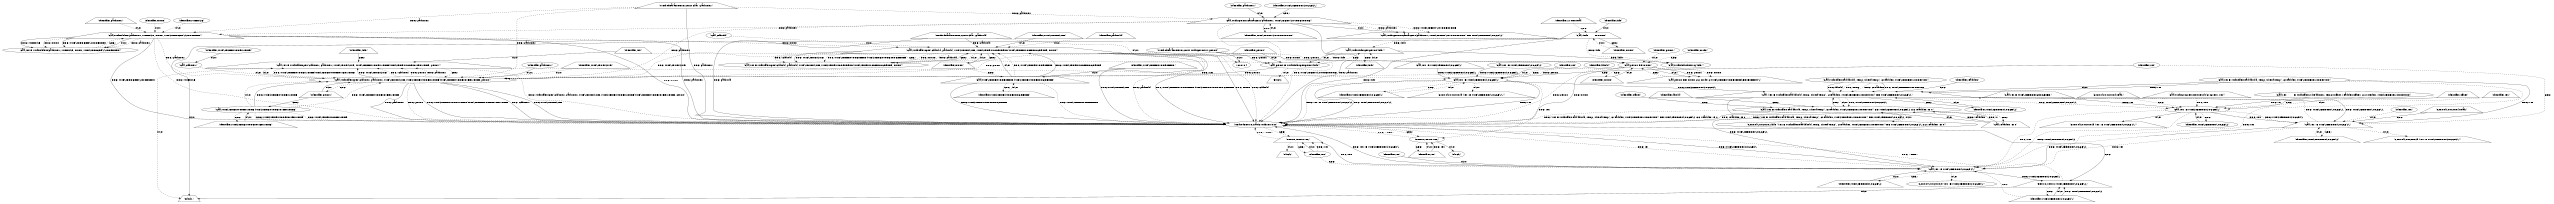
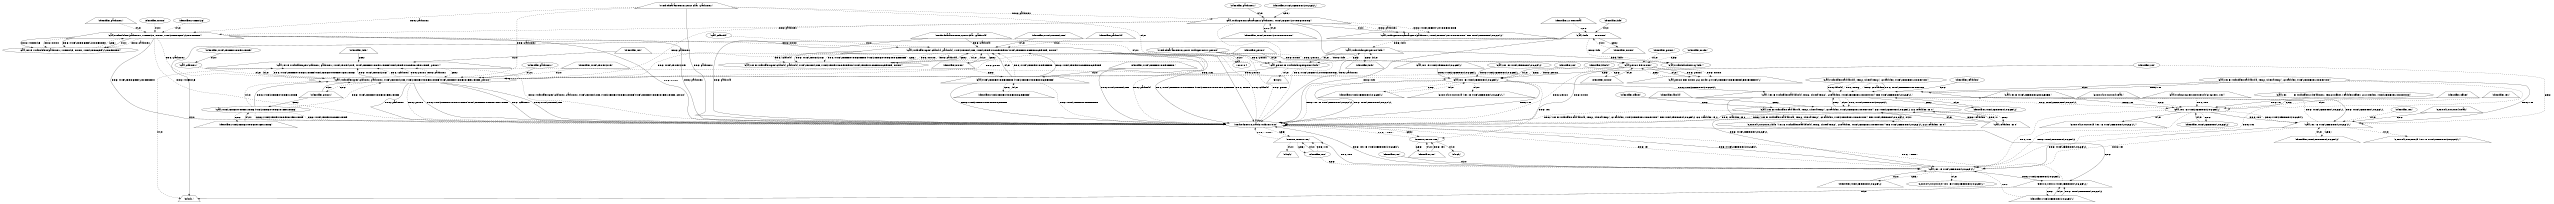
  digraph {
    node [shape=trapezium]
    edge [style=dashed]
    n1 [label="(Call,res = M_fs_file_open(&fd_new, path_new, M_FS_BUF_SIZE, M_FS_FILE_MODE_WRITE|M_FS_FILE_MODE_OVERWRITE, perms))"]
    n2 [label="(Call,M_fs_file_open(&fd_new, path_new, M_FS_BUF_SIZE, M_FS_FILE_MODE_WRITE|M_FS_FILE_MODE_OVERWRITE, perms))" shape=ellipse]
    n3 [label="(Call,res != M_FS_ERROR_SUCCESS)" shape=ellipse]
    n4 [label="(MethodReturn,static M_fs_error_t)" shape=ellipse]
    n5 [label="(Block,)"]
    n6 [label="(Identifier,perms)"]
    n7 [label="(Return,return res;)" shape=ellipse]
    n8 [label="(Call,(res = M_fs_file_read(fd_old, temp, sizeof(temp), &read_len, M_FS_FILE_RW_NORMAL)) == M_FS_ERROR_SUCCESS)"]
    n9 [label="(Identifier,M_FS_ERROR_SUCCESS)"]
    n10 [label="(ControlStructure,if (res != M_FS_ERROR_SUCCESS))"]
    n11 [label="(Return,return res;)"]
    n12 [label="(Return,return M_FS_ERROR_SUCCESS;)"]
    n13 [label="(Call,M_FS_FILE_MODE_WRITE|M_FS_FILE_MODE_OVERWRITE)" shape=ellipse]
    n14 [label="(Call,M_fs_delete(path_new, M_FALSE, NULL, M_FS_PROGRESS_NOEXTRA))"]
    n15 [label="(Call,M_fs_file_open(&fd_old, path_old, M_FS_BUF_SIZE, M_FS_FILE_MODE_READ|M_FS_FILE_MODE_NOCREATE, NULL))"]
    n16 [label="(Call,res = M_fs_delete(path_new, M_FALSE, NULL, M_FS_PROGRESS_NOEXTRA))" shape=ellipse]
    n17 [label="(Call,perms == NULL)" shape=ellipse]
    n18 [label="(Call,res = M_fs_file_open(&fd_old, path_old, M_FS_BUF_SIZE, M_FS_FILE_MODE_READ|M_FS_FILE_MODE_NOCREATE, NULL))" shape=ellipse]
    n19 [label="(Identifier,NULL)"]
    n20 [label="(Call,M_fs_perms_can_access(path_new, M_FS_PERMS_MODE_NONE))"]
    n21 [label="(Identifier,M_FS_PERMS_MODE_NONE)"]
    n22 [label="(Call,M_fs_perms_can_access(path_new, M_FS_PERMS_MODE_NONE) == M_FS_ERROR_SUCCESS)"]
    n23 [label="(MethodParameterIn,const char *path_new)"]
    1000104 [shape=ellipse]
    n25 [label="(Call,perms == NULL && mode & M_FS_FILE_MODE_PRESERVE_PERMS)"]
    n26 [label="(Identifier,NULL)"]
    n27 [label="(Call,M_FS_FILE_MODE_READ|M_FS_FILE_MODE_NOCREATE)"]
    n28 [label="(MethodParameterIn,const char *path_old)"]
    n29 [label="(Identifier,M_FS_FILE_MODE_NOCREATE)"]
    n30 [label="(Identifier,M_FS_FILE_MODE_OVERWRITE)"]
    n31 [label="(Call,perms = M_fs_info_get_perms(info))" shape=ellipse]
    n32 [label="(Call,M_fs_info_get_perms(info))"]
    n33 [label="(Block,)"]
    n34 [label="(Identifier,info)"]
    n35 [label="(Call,M_fs_info_destroy(info))" shape=ellipse]
    n36 [label="(Call,*info         = NULL)"]
    n37 [label="(Identifier,NULL)"]
    n38 [label="(MethodParameterIn,const M_fs_perms_t *perms)" shape=ellipse]
    n39 [label="(Block,)" shape=ellipse]
    n40 [label="(Identifier,res)"]
    n41 [label="(Call,(res = M_fs_file_read(fd_old, temp, sizeof(temp), &read_len, M_FS_FILE_RW_NORMAL)) == M_FS_ERROR_SUCCESS && read_len != 0)" shape=ellipse]
    n42 [label="(Call,res != M_FS_ERROR_SUCCESS)" shape=ellipse]
    n43 [label="(Call,res != M_FS_ERROR_SUCCESS)"]
    n44 [label="(Call,res != M_FS_ERROR_SUCCESS)" shape=ellipse]
    n45 [label="(Identifier,M_FS_ERROR_SUCCESS)" shape=ellipse]
    n46 [label="(Call,read_len != 0)"]
    n47 [label="(ControlStructure,while ((res = M_fs_file_read(fd_old, temp, sizeof(temp), &read_len, M_FS_FILE_RW_NORMAL)) == M_FS_ERROR_SUCCESS && read_len != 0))" shape=ellipse]
    n48 [label="(ControlStructure,if (res != M_FS_ERROR_SUCCESS))"]
    n49 [label="(Identifier,M_FS_ERROR_SUCCESS)" shape=ellipse]
    n50 [label="(Identifier,M_FS_ERROR_SUCCESS)"]
    n51 [label="(ControlStructure,if (res != M_FS_ERROR_SUCCESS))"]
    n52 [label="(Identifier,M_FS_ERROR_SUCCESS)"]
    n53 [label="(ControlStructure,if (res != M_FS_ERROR_SUCCESS))" shape=ellipse]
    n54 [label="(Block,)"]
    n55 [label="(Identifier,res)" shape=ellipse]
    n56 [label="(Identifier,M_FS_ERROR_SUCCESS)"]
    n57 [label="(Identifier,M_FS_FILE_MODE_WRITE)" shape=ellipse]
    n58 [label="(Call,&fd_new)" shape=ellipse]
    n59 [label="(Identifier,path_new)" shape=ellipse]
    n60 [label="(Identifier,fd_old)" shape=ellipse]
    n61 [label="(Identifier,path_old)"]
    n62 [label="(Identifier,fd_old)"]
    n63 [label="(Call,&fd_old)" shape=ellipse]
    n64 [label="(Identifier,res)"]
    n65 [label="(Identifier,res)" shape=ellipse]
    n66 [label="(Identifier,perms)"]
    n67 [label="(Call,res != M_FS_ERROR_SUCCESS)"]
    n68 [label="(Call,res = M_FS_ERROR_CANCELED)"]
    n69 [label="(Identifier,M_FS_ERROR_SUCCESS)" shape=ellipse]
    n70 [label="(ControlStructure,break;)"]
    n71 [label="(Identifier,res)" shape=ellipse]
    n72 [label="(Identifier,M_FALSE)" shape=ellipse]
    n73 [label="(Identifier,M_FS_BUF_SIZE)"]
    n74 [label="(ControlStructure,break;)"]
    n75 [label="(Identifier,wrote_total)"]
    n76 [label="(Identifier,read_len)" shape=ellipse]
    n77 [label="(Call,res = M_fs_file_read(fd_old, temp, sizeof(temp), &read_len, M_FS_FILE_RW_NORMAL))" shape=ellipse]
    n78 [label="(Identifier,NULL)" shape=ellipse]
    n79 [label="(Call,M_fs_progress_set_result(progress, res))"]
    n80 [label="(Identifier,res)" shape=ellipse]
    n81 [label="(Identifier,res)"]
    n82 [label="(Call,res != M_FS_ERROR_SUCCESS)" shape=ellipse]
    n83 [label="(Call,res          = M_fs_file_write(fd_new, temp+offset, read_len-offset, &wrote_len, M_FS_FILE_RW_NORMAL))" shape=ellipse]
    n84 [label="(Identifier,info)" shape=ellipse]
    n85 [label="(Identifier,perms)" shape=ellipse]
    n86 [label="(Identifier,path_new)"]
    n87 [label="(Identifier,offset)"]
    n88 [label="(Call,M_fs_file_read(fd_old, temp, sizeof(temp), &read_len, M_FS_FILE_RW_NORMAL))" shape=ellipse]
    n89 [label="(Identifier,info)"]
    n90 [label="(Identifier,M_FS_FILE_MODE_READ)"]
    n91 [label="(Identifier,res)" shape=ellipse]
    n92 [label="(Identifier,path_new)" shape=ellipse]
    n93 [label="(Identifier,M_FS_BUF_SIZE)"]
    n94 [label="(Identifier,offset)" shape=ellipse]
    n95 [label="(Identifier,mode)" shape=ellipse]
    n1 -> n2 [label="CFG: "]
    n1 -> n3 [label="DDG: res"]
    n1 -> n4 [label="DDG: M_fs_file_open(&fd_new, path_new, M_FS_BUF_SIZE, M_FS_FILE_MODE_WRITE|M_FS_FILE_MODE_OVERWRITE, perms)"]
    n1 -> n5 [label="AST: "]
    n2 -> n1 [label="AST: "]
    n2 -> n1 [label="DDG: M_FS_FILE_MODE_WRITE|M_FS_FILE_MODE_OVERWRITE"]
    n2 -> n1 [label="DDG: M_FS_BUF_SIZE" style=solid]
    n2 -> n1 [label="DDG: &fd_new"]
    n2 -> n1 [label="DDG: perms"]
    n2 -> n1 [label="DDG: path_new"]
    n2 -> n4 [label="DDG: path_new" style=solid]
    n2 -> n4 [label="DDG: perms"]
    n2 -> n4 [label="DDG: M_FS_FILE_MODE_WRITE|M_FS_FILE_MODE_OVERWRITE" style=solid]
    n2 -> n4 [label="DDG: &fd_new" style=solid]
    n2 -> n4 [label="DDG: M_FS_BUF_SIZE" style=solid]
    n2 -> n6 [label="CFG: "]
    n3 -> n4 [label="DDG: res != M_FS_ERROR_SUCCESS"]
    n3 -> n4 [label="DDG: M_FS_ERROR_SUCCESS" style=solid]
    n3 -> n4 [label="DDG: res" style=solid]
    n3 -> n7 [label="DDG: res"]
    n3 -> n8 [label="DDG: M_FS_ERROR_SUCCESS" style=solid]
    n3 -> n9 [label="CFG: "]
    n3 -> n10 [label="AST: "]
    n4 -> n7 [label="CFG: "]
    n4 -> n11 [label="CFG: "]
    n4 -> n12 [label="CFG: " style=solid]
    n6 -> n2 [label="AST: " style=solid]
    n6 -> n13 [label="CFG: " style=solid]
    n7 -> n4 [label="DDG: <RET>"]
    n7 -> n39 [label="AST: " style=solid]
    n7 -> n40 [label="CFG: "]
    n8 -> n41 [label="AST: "]
    n8 -> n41 [label="DDG: M_FS_ERROR_SUCCESS"]
    n8 -> n42 [label="DDG: M_FS_ERROR_SUCCESS"]
    n8 -> n43 [label="DDG: M_FS_ERROR_SUCCESS" style=solid]
    n8 -> n44 [label="DDG: M_FS_ERROR_SUCCESS" style=solid]
    n8 -> n45 [label="CFG: " style=solid]
    n9 -> n3 [label="AST: "]
    n11 -> n4 [label="DDG: <RET>"]
    n11 -> n54 [label="AST: "]
    n11 -> n55 [label="CFG: "]
    n12 -> n4 [label="DDG: <RET>"]
    n12 -> n5 [label="AST: " style=solid]
    n12 -> n56 [label="CFG: "]
    n13 -> n2 [label="AST: "]
    n13 -> n2 [label="DDG: M_FS_FILE_MODE_WRITE" style=solid]
    n13 -> n2 [label="DDG: M_FS_FILE_MODE_OVERWRITE"]
    n13 -> n4 [label="DDG: M_FS_FILE_MODE_OVERWRITE"]
    n13 -> n4 [label="DDG: M_FS_FILE_MODE_WRITE"]
    n13 -> n30 [label="CFG: "]
    n14 -> n2 [label="DDG: path_new"]
    n14 -> n4 [label="DDG: M_FS_PROGRESS_NOEXTRA" style=solid]
    n14 -> n4 [label="DDG: M_FALSE"]
    n14 -> n4 [label="DDG: NULL" style=solid]
    n14 -> n4 [label="DDG: path_new" style=solid]
    n14 -> n15 [label="DDG: NULL"]
    n14 -> n16 [label="AST: " style=solid]
    n14 -> n16 [label="DDG: path_new"]
    n14 -> n16 [label="DDG: M_FALSE" style=solid]
    n14 -> n16 [label="DDG: NULL"]
    n14 -> n16 [label="DDG: M_FS_PROGRESS_NOEXTRA" style=solid]
    n15 -> n2 [label="DDG: M_FS_BUF_SIZE"]
    n15 -> n4 [label="DDG: NULL" style=solid]
    n15 -> n4 [label="DDG: &fd_old"]
    n15 -> n4 [label="DDG: M_FS_BUF_SIZE" style=solid]
    n15 -> n4 [label="DDG: path_old"]
    n15 -> n4 [label="DDG: M_FS_FILE_MODE_READ|M_FS_FILE_MODE_NOCREATE" style=solid]
    n15 -> n17 [label="DDG: NULL" style=solid]
    n15 -> n18 [label="AST: "]
    n15 -> n18 [label="DDG: &fd_old"]
    n15 -> n18 [label="DDG: M_FS_BUF_SIZE" style=solid]
    n15 -> n18 [label="DDG: M_FS_FILE_MODE_READ|M_FS_FILE_MODE_NOCREATE"]
    n15 -> n18 [label="DDG: NULL"]
    n15 -> n18 [label="DDG: path_old"]
    n15 -> n19 [label="CFG: " style=solid]
    n16 -> n14 [label="CFG: "]
    n17 -> n2 [label="DDG: perms"]
    n17 -> n4 [label="DDG: NULL" style=solid]
    n17 -> n4 [label="DDG: perms"]
    n17 -> n25 [label="AST: " style=solid]
    n17 -> n25 [label="DDG: perms" style=solid]
    n17 -> n25 [label="DDG: NULL"]
    n17 -> n26 [label="CFG: "]
    n18 -> n15 [label="CFG: " style=solid]
    n19 -> n15 [label="AST: " style=solid]
    n19 -> n27 [label="CFG: "]
    n20 -> n2 [label="DDG: path_new"]
    n20 -> n4 [label="DDG: M_FS_PERMS_MODE_NONE"]
    n20 -> n4 [label="DDG: path_new" style=solid]
    n20 -> n14 [label="DDG: path_new"]
    n20 -> n21 [label="CFG: " style=solid]
    n20 -> n22 [label="AST: " style=solid]
    n20 -> n22 [label="DDG: path_new"]
    n20 -> n22 [label="DDG: M_FS_PERMS_MODE_NONE"]
    n21 -> n20 [label="AST: "]
    n23 -> n2 [label="DDG: path_new"]
    n23 -> n4 [label="DDG: path_new" style=solid]
    n23 -> n14 [label="DDG: path_new"]
    n23 -> n20 [label="DDG: path_new"]
+   n23 -> 1000104 [label="AST: "]
    n25 -> n17 [label="CFG: "]
    n26 -> n17 [label="AST: " style=solid]
    n27 -> n4 [label="DDG: M_FS_FILE_MODE_READ"]
    n27 -> n4 [label="DDG: M_FS_FILE_MODE_NOCREATE" style=solid]
    n27 -> n15 [label="AST: " style=solid]
    n27 -> n15 [label="DDG: M_FS_FILE_MODE_READ"]
    n27 -> n15 [label="DDG: M_FS_FILE_MODE_NOCREATE" style=solid]
    n27 -> n29 [label="CFG: "]
    n28 -> n4 [label="DDG: path_old" style=solid]
    n28 -> n15 [label="DDG: path_old" style=solid]
    n28 -> 1000104 [label="AST: "]
    n29 -> n27 [label="AST: "]
    n30 -> n13 [label="AST: " style=solid]
    n31 -> n2 [label="DDG: perms" style=solid]
    n31 -> n32 [label="CFG: "]
    n31 -> n33 [label="AST: "]
    n32 -> n31 [label="AST: " style=solid]
    n32 -> n31 [label="DDG: info"]
    n32 -> n34 [label="CFG: "]
    n32 -> n35 [label="DDG: info" style=solid]
    n34 -> n32 [label="AST: "]
    n36 -> n4 [label="DDG: info" style=solid]
    n36 -> n5 [label="AST: " style=solid]
    n36 -> n32 [label="DDG: info"]
    n36 -> n35 [label="DDG: info"]
    n36 -> n37 [label="CFG: " style=solid]
    n37 -> n36 [label="AST: "]
    n38 -> n2 [label="DDG: perms"]
+   n38 -> n4 [label="DDG: perms"]
    n38 -> n17 [label="DDG: perms"]
    n38 -> 1000104 [label="AST: " style=solid]
    n38 -> n31 [label="DDG: perms" style=solid]
    n40 -> n7 [label="AST: "]
    n40 -> n7 [label="DDG: res" style=solid]
    n41 -> n4 [label="DDG: (res = M_fs_file_read(fd_old, temp, sizeof(temp), &read_len, M_FS_FILE_RW_NORMAL)) == M_FS_ERROR_SUCCESS && read_len != 0"]
    n41 -> n4 [label="DDG: read_len != 0" style=solid]
    n41 -> n4 [label="DDG: (res = M_fs_file_read(fd_old, temp, sizeof(temp), &read_len, M_FS_FILE_RW_NORMAL)) == M_FS_ERROR_SUCCESS"]
    n41 -> n8 [label="CFG: " style=solid]
    n41 -> n46 [label="CFG: "]
    n41 -> n47 [label="AST: "]
    n42 -> n43 [label="DDG: res" style=solid]
    n42 -> n43 [label="DDG: M_FS_ERROR_SUCCESS"]
    n42 -> n44 [label="DDG: res"]
    n42 -> n44 [label="DDG: M_FS_ERROR_SUCCESS"]
    n42 -> n48 [label="AST: " style=solid]
    n42 -> n49 [label="CFG: "]
    n43 -> n8 [label="DDG: M_FS_ERROR_SUCCESS"]
    n43 -> n44 [label="DDG: res"]
    n43 -> n44 [label="DDG: M_FS_ERROR_SUCCESS" style=solid]
    n43 -> n50 [label="CFG: "]
    n43 -> n51 [label="AST: "]
    n44 -> n4 [label="DDG: M_FS_ERROR_SUCCESS" style=solid]
    n44 -> n4 [label="DDG: res != M_FS_ERROR_SUCCESS" style=solid]
    n44 -> n4 [label="DDG: res"]
    n44 -> n11 [label="DDG: res" style=solid]
    n44 -> n12 [label="DDG: M_FS_ERROR_SUCCESS" style=solid]
    n44 -> n52 [label="CFG: "]
    n44 -> n53 [label="AST: "]
    n45 -> n8 [label="AST: " style=solid]
    n46 -> n41 [label="AST: " style=solid]
    n46 -> n41 [label="DDG: read_len" style=solid]
    n46 -> n41 [label="DDG: 0" style=solid]
    n49 -> n42 [label="AST: " style=solid]
    n50 -> n43 [label="AST: "]
    n52 -> n44 [label="AST: " style=solid]
    n55 -> n11 [label="AST: " style=solid]
    n55 -> n11 [label="DDG: res"]
    n55 -> n44 [label="CFG: "]
    n56 -> n12 [label="AST: " style=solid]
    n56 -> n12 [label="DDG: M_FS_ERROR_SUCCESS" style=solid]
    n56 -> n44 [label="CFG: "]
    n57 -> n58 [label="AST: " style=solid]
    n58 -> n2 [label="AST: "]
    n59 -> n20 [label="AST: " style=solid]
    n60 -> n3 [label="CFG: "]
    n61 -> n15 [label="AST: "]
    n62 -> n41 [label="CFG: " style=solid]
    n63 -> n15 [label="AST: "]
    n64 -> n42 [label="AST: "]
    n65 -> n3 [label="CFG: " style=solid]
    n65 -> n43 [label="CFG: "]
    n66 -> n31 [label="AST: " style=solid]
    n67 -> n3 [label="DDG: M_FS_ERROR_SUCCESS" style=solid]
    n68 -> n42 [label="DDG: res" style=solid]
    n69 -> n20 [label="CFG: " style=solid]
    n70 -> n42 [label="CFG: "]
    n71 -> n43 [label="AST: "]
    n72 -> n14 [label="AST: "]
    n73 -> n15 [label="AST: " style=solid]
    n74 -> n43 [label="CFG: " style=solid]
    n75 -> n36 [label="CFG: "]
    n76 -> n8 [label="CFG: " style=solid]
    n77 -> n8 [label="AST: " style=solid]
    n77 -> n8 [label="DDG: res" style=solid]
    n77 -> n43 [label="DDG: res" style=solid]
    n77 -> n44 [label="DDG: res"]
    n78 -> n14 [label="AST: "]
    n79 -> n42 [label="DDG: res"]
    n80 -> n44 [label="AST: " style=solid]
    n81 -> n1 [label="AST: " style=solid]
    n81 -> n31 [label="CFG: "]
    n82 -> n3 [label="DDG: M_FS_ERROR_SUCCESS" style=solid]
    n83 -> n42 [label="DDG: res" style=solid]
    n84 -> n36 [label="AST: " style=solid]
    n85 -> n17 [label="AST: "]
    n86 -> n14 [label="AST: "]
    n87 -> n42 [label="CFG: " style=solid]
    n88 -> n8 [label="DDG: &read_len"]
    n88 -> n8 [label="DDG: M_FS_FILE_RW_NORMAL" style=solid]
    n88 -> n8 [label="DDG: fd_old" style=solid]
    n88 -> n8 [label="DDG: temp"]
    n89 -> n1 [label="CFG: " style=solid]
    n90 -> n27 [label="AST: " style=solid]
    n91 -> n3 [label="AST: " style=solid]
    n92 -> n2 [label="AST: " style=solid]
    n93 -> n2 [label="AST: "]
    n94 -> n41 [label="CFG: " style=solid]
    n95 -> n17 [label="CFG: "]
  }
